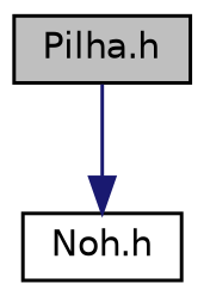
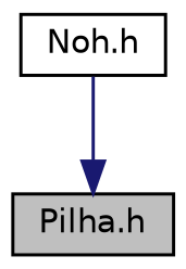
  digraph {
    node [color=black fontname=Helvetica fontsize=10 shape=record style=filled]
    n1 [fillcolor=grey75 fontcolor=black height=0.2 label="Pilha.h" width=0.4]
    n2 [fillcolor=white height=0.2 label="Noh.h" width=0.4]
-   n1 -> n2 [color=midnightblue fontname=Helvetica fontsize=10 labelfontname=Helvetica labelfontsize=10 style=solid]
+   n2 -> n1 [color=midnightblue fontname=Helvetica fontsize=10 labelfontname=Helvetica labelfontsize=10 style=solid]
  }
